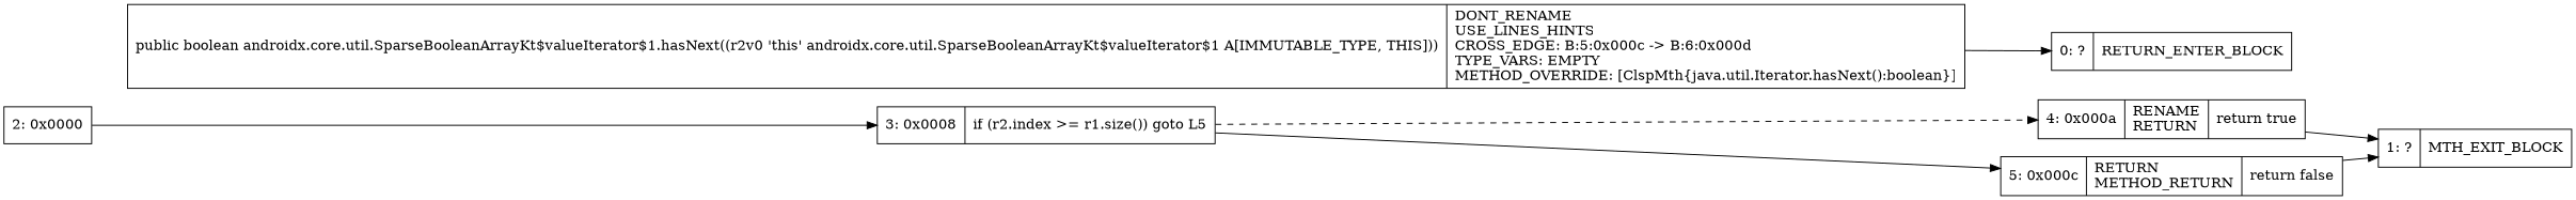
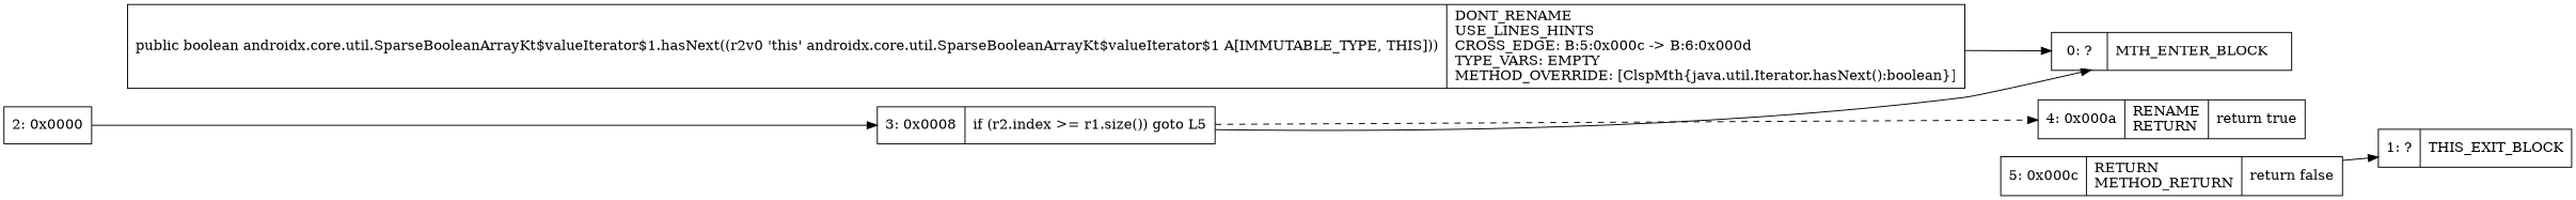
  digraph {
    rankdir=LR
    node [shape=record]
-   n1 [label="{0\:\ ?|RETURN_ENTER_BLOCK\l}"]
+   n1 [label="{0\:\ ?|MTH_ENTER_BLOCK\l}"]
    n2 [label="{2\:\ 0x0000}"]
    n3 [label="{3\:\ 0x0008|if (r2.index \>= r1.size()) goto L5\l}"]
    n4 [label="{4\:\ 0x000a|RENAME\lRETURN\l|return true\l}"]
    n5 [label="{5\:\ 0x000c|RETURN\lMETHOD_RETURN\l|return false\l}"]
-   n6 [label="{1\:\ ?|MTH_EXIT_BLOCK\l}"]
+   n6 [label="{1\:\ ?|THIS_EXIT_BLOCK\l}"]
    n7 [label="{public boolean androidx.core.util.SparseBooleanArrayKt$valueIterator$1.hasNext((r2v0 'this' androidx.core.util.SparseBooleanArrayKt$valueIterator$1 A[IMMUTABLE_TYPE, THIS]))  | DONT_RENAME\lUSE_LINES_HINTS\lCROSS_EDGE: B:5:0x000c \-\> B:6:0x000d\lTYPE_VARS: EMPTY\lMETHOD_OVERRIDE: [ClspMth\{java.util.Iterator.hasNext():boolean\}]\l}"]
    n2 -> n3
    n3 -> n4 [style=dashed]
-   n3 -> n5
-   n4 -> n6
+   n3 -> n1
    n5 -> n6
    n7 -> n1
  }
